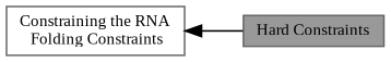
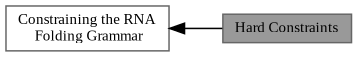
  digraph {
    rankdir=LR
    fontname="Liberation Serif"
    node [fontname="Liberation Serif" fontsize=10 shape=box style=filled]
-   n1 [color=grey40 fillcolor=white height=0.2 label="Constraining the RNA\l Folding Constraints" width=0.4]
+   n1 [color=grey40 fillcolor=white height=0.2 label="Constraining the RNA\l Folding Grammar" width=0.4]
    n2 [color=gray40 fillcolor=grey60 fontcolor=black height=0.2 label="Hard Constraints" width=0.4]
    n1 -> n2 [dir=back fontname="Liberation Serif" fontsize=10 labelfontname=Helvetica labelfontsize=10 shape=plaintext style=solid]
  }
